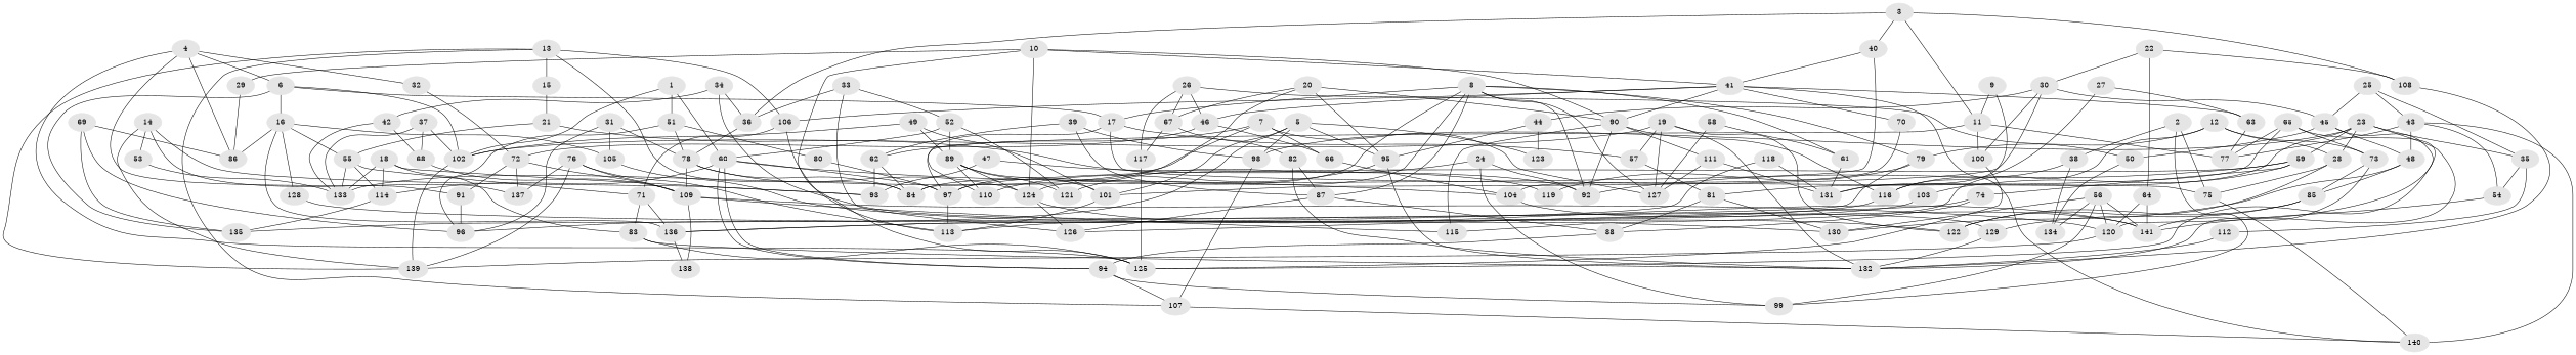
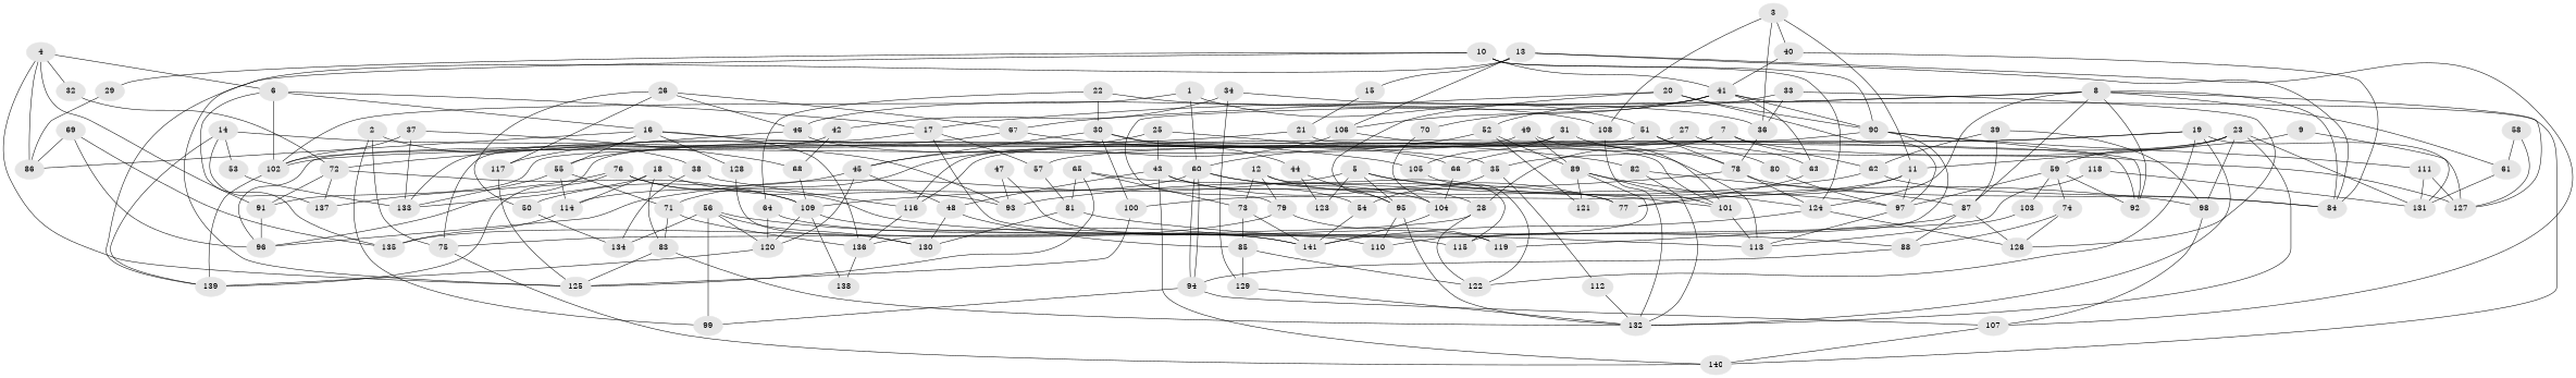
  graph {
    node [color=gray90 style=filled]
    1
    51
    60
    102
    96
    78
    80
    97
    114
    94
    104
    139
    2
    38
    75
    99
    116
    134
    140
    3
    11
    36
    40
    108
    77
    100
    84
    41
    132
    4
    6
    32
    86
    91
    125
    16
    17
    135
    72
    5
    95
    98
    101
    123
    110
    107
    113
    55
    105
    128
    136
    57
    7
    62
    66
    127
    93
    8
    61
    79
    87
    92
    124
    131
    119
    126
    88
    141
    9
    10
    29
    90
    106
    46
    63
    70
    115
    111
    12
    28
    73
    122
    85
    13
    15
    21
    71
    14
    53
    137
    133
    130
    138
    81
    18
    83
    19
    20
    67
    117
    82
    22
    30
    64
    45
    44
    120
    23
    35
    59
    54
    112
    74
    103
-   24
    121
    25
    43
    48
    50
    26
    27
    31
    109
    33
    52
    89
    34
    42
    129
    68
    37
    39
    47
    49
    56
    58
    65
    69
    76
    118
    1 -- 51
    1 -- 60
    1 -- 102
    51 -- 96
    51 -- 78
    51 -- 80
    60 -- 97
    60 -- 114
    60 -- 94
    60 -- 94
    60 -- 104
    102 -- 139
    78 -- 84
    78 -- 124
    78 -- 109
    80 -- 97
    97 -- 113
    114 -- 135
    94 -- 99
    94 -- 107
    104 -- 141
    2 -- 38
    2 -- 75
    2 -- 99
    38 -- 116
    38 -- 134
    75 -- 140
    116 -- 136
    3 -- 11
    3 -- 36
    3 -- 40
    3 -- 108
    11 -- 97
    11 -- 77
    11 -- 100
    36 -- 78
    40 -- 84
    40 -- 41
    108 -- 132
    100 -- 125
    41 -- 140
    41 -- 90
    41 -- 106
    41 -- 46
    41 -- 63
    41 -- 70
    4 -- 6
    4 -- 32
    4 -- 86
    4 -- 91
    4 -- 125
    6 -- 102
    6 -- 16
    6 -- 17
    6 -- 135
    32 -- 72
    91 -- 96
    16 -- 86
    16 -- 55
    16 -- 105
    16 -- 128
    16 -- 136
    17 -- 75
    17 -- 110
    17 -- 57
    72 -- 91
    72 -- 137
    72 -- 109
    5 -- 96
    5 -- 95
    5 -- 98
    5 -- 101
    5 -- 123
    95 -- 132
    95 -- 110
    98 -- 107
    101 -- 113
    107 -- 140
    55 -- 114
    55 -- 71
    55 -- 133
    105 -- 122
    128 -- 130
    136 -- 138
    57 -- 81
-   7 -- 133
+   7 -- 91
    7 -- 62
    7 -- 66
    7 -- 127
    62 -- 84
    62 -- 93
    66 -- 104
    8 -- 84
    8 -- 17
    8 -- 127
    8 -- 61
    8 -- 79
    8 -- 87
    8 -- 92
    8 -- 124
    61 -- 131
    79 -- 135
    79 -- 119
+   87 -- 119
    87 -- 126
    87 -- 88
    124 -- 126
    124 -- 141
    88 -- 94
    9 -- 11
    9 -- 131
    10 -- 41
    10 -- 125
    10 -- 124
    10 -- 29
    10 -- 90
    29 -- 86
    90 -- 116
    90 -- 92
    90 -- 115
    90 -- 111
    106 -- 113
    106 -- 71
    46 -- 72
    46 -- 66
    63 -- 77
    70 -- 104
    111 -- 127
    111 -- 131
    12 -- 79
    12 -- 115
    12 -- 28
    12 -- 73
    28 -- 75
    28 -- 122
    73 -- 141
    73 -- 85
    85 -- 122
    85 -- 129
    13 -- 139
    13 -- 84
    13 -- 107
    13 -- 106
    13 -- 15
    15 -- 21
    21 -- 55
    21 -- 92
    71 -- 136
    71 -- 83
    14 -- 139
    14 -- 93
    14 -- 53
    14 -- 137
    53 -- 133
    81 -- 88
    81 -- 130
    18 -- 114
    18 -- 93
    18 -- 133
    18 -- 83
    83 -- 132
    83 -- 125
    19 -- 102
    19 -- 132
    19 -- 57
    19 -- 127
    19 -- 122
    20 -- 97
    20 -- 95
    20 -- 90
    20 -- 67
    67 -- 117
    67 -- 82
    117 -- 125
    82 -- 132
    82 -- 87
    22 -- 108
    22 -- 30
    22 -- 64
    30 -- 100
    30 -- 101
    30 -- 45
    30 -- 44
    64 -- 141
    64 -- 120
    45 -- 120
    45 -- 48
    45 -- 50
    44 -- 95
    44 -- 123
    120 -- 139
    23 -- 132
    23 -- 98
    23 -- 131
    23 -- 28
    23 -- 35
    23 -- 59
    35 -- 54
    35 -- 112
    59 -- 97
    59 -- 92
    59 -- 74
    59 -- 103
    54 -- 141
    112 -- 132
    74 -- 126
    74 -- 88
    103 -- 113
-   24 -- 99
-   24 -- 92
-   24 -- 121
    25 -- 45
    25 -- 35
    25 -- 43
    43 -- 140
    43 -- 77
    43 -- 54
    43 -- 48
    48 -- 85
    48 -- 130
    50 -- 134
    26 -- 46
    26 -- 67
    26 -- 117
    26 -- 50
    27 -- 116
    27 -- 63
    31 -- 96
    31 -- 78
    31 -- 105
    109 -- 115
    109 -- 138
    109 -- 120
    33 -- 36
    33 -- 126
    33 -- 52
    52 -- 60
    52 -- 121
    52 -- 89
    89 -- 101
    89 -- 110
    89 -- 124
    89 -- 121
    34 -- 36
    34 -- 42
    34 -- 129
    42 -- 133
    42 -- 68
    129 -- 132
    68 -- 109
    37 -- 102
    37 -- 133
    37 -- 68
    39 -- 98
    39 -- 62
    39 -- 87
    47 -- 93
    47 -- 119
    49 -- 102
    49 -- 101
    49 -- 89
    56 -- 99
    56 -- 134
    56 -- 141
    56 -- 130
    56 -- 120
    58 -- 127
    58 -- 61
    65 -- 77
    65 -- 125
    65 -- 73
    65 -- 81
    69 -- 96
    69 -- 86
    69 -- 135
    76 -- 139
    76 -- 113
    76 -- 137
    76 -- 109
    118 -- 136
    118 -- 131
  }
